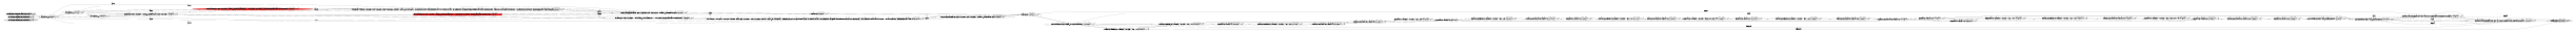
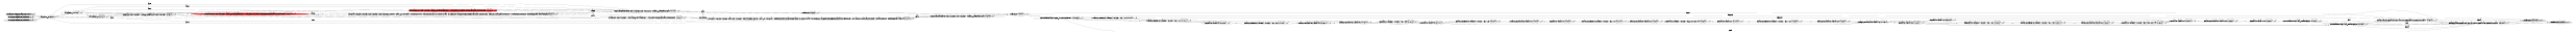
  digraph {
    rankdir=LR
    node [fillcolor=white shape=ellipse style=filled]
    edge [arrowhead=tee style=bold]
    n1 [label="testHarness.open()@@@8@@@['1', '1', '0']" shape=cylinder]
    n2 [label="testHarness.open()@@@9@@@['1', '1', '1']"]
    n3 [label="OneInputStreamOperatorTestHarness<Tuple2<String,Integer>,Tuple2<String,Integer>> testHarness = createTestHarness(operator)@@@8@@@['0', '0', '1']"]
    n4 [label="TestHarnessUtil.assertOutputEqualsSorted(\"Output was not correct.\",expected,actual,new Tuple2ResultSortComparator())@@@39@@@['1', '1', '0']" shape=cylinder]
    n5 [label="ConcurrentLinkedQueue<Object> expected = new ConcurrentLinkedQueue<>()@@@10@@@['1', '1', '1']"]
    n6 [label="testHarness.processElement(new StreamRecord<>(new Tuple2<>(\"key2\",1),7000))@@@21@@@['1', '1', '0']" shape=cylinder]
    n7 [label="testHarness.processWatermark(new Watermark(11501))@@@22@@@['1', '1', '0']" shape=cylinder]
    n8 [label="expected.add(new StreamRecord<>(new Tuple3<>(\"key2-5\",1000L,11500L),11499))@@@23@@@['1', '1', '0']" shape=cylinder]
    n9 [label="testHarness.processWatermark(new Watermark(100000))@@@35@@@['1', '1', '0']"]
    n10 [label="expected.add(new Watermark(100000))@@@36@@@['1', '1', '0']"]
    n11 [label="ConcurrentLinkedQueue<Object> actual = testHarness.getOutput()@@@37@@@['1', '1', '0']" shape=cylinder]
    n12 [fillcolor=lightgray label="testCleanupTimerWithEmptyListStateForSessionWindows['0', '0', '1']" shape=cylinder]
    n13 [label="final int gapSize = 3@@@3@@@['1', '1', '1']" shape=cylinder]
    n14 [label="final long lateness = 0@@@4@@@['1', '1', '0']"]
    n15 [label="OneInputStreamOperatorTestHarness<Tuple2<String,Integer>,Tuple3<String,Long,Long>> testHarness = createTestHarness(operator)@@@7@@@['1', '1', '0']"]
    n16 [label="WindowOperator<String,Tuple2<String,Integer>,Tuple2<String,Integer>,Tuple3<String,Long,Long>,TimeWindow> operator = new WindowOperator<>(EventTimeSessionWindows.withGap(Time.seconds(gapSize)),new TimeWindow.Serializer(),new TupleKeySelector(),BasicTypeInfo.STRING_TYPE_INFO.createSerializer(new ExecutionConfig()),stateDesc,new InternalSingleValueWindowFunction<>(new ReducedSessionWindowFunction()),EventTimeTrigger.create(),lateness,lateOutputTag)@@@6@@@['0', '1', '0']"]
    n17 [label="final long lateness = 10@@@4@@@['0', '0', '1']" shape=cylinder]
    n18 [label="WindowOperator<String,Tuple2<String,Integer>,Iterable<Tuple2<String,Integer>>,Tuple2<String,Integer>,TimeWindow> operator = new WindowOperator<>(EventTimeSessionWindows.withGap(Time.seconds(gapSize)),new TimeWindow.Serializer(),new TupleKeySelector(),BasicTypeInfo.STRING_TYPE_INFO.createSerializer(new ExecutionConfig()),windowStateDesc,new InternalIterableWindowFunction<>(new PassThroughFunction()),EventTimeTrigger.create(),lateness,null)@@@7@@@['0', '0', '1']" shape=cylinder]
    n19 [label="TestHarnessUtil.assertOutputEqualsSorted(\"Output was not correct.\",expected,actual,new Tuple2ResultSortComparator())@@@18@@@['1', '1', '1']"]
+   n20 [fillcolor=lightgray label="testHarness.close()@@@19@@@['1', '0', '1']"]
    n21 [fillcolor=lightgray label="testHarness.close()@@@41@@@['1', '1', '0']"]
    n22 [fillcolor=red label="ReducingStateDescriptor<Tuple2<String,Integer>> stateDesc = new ReducingStateDescriptor<>(\"window-contents\",new SumReducer(),STRING_INT_TUPLE.createSerializer(new ExecutionConfig()))@@@5@@@['0', '1', '0']"]
    n23 [label="TypeInformation<Tuple2<String,Integer>> inputType = TypeInfoParser.parse(\"Tuple2<String, Integer>\")@@@5@@@['1', '0', '1']"]
    n24 [label="ListStateDescriptor<Tuple2<String,Integer>> windowStateDesc = new ListStateDescriptor<>(\"window-contents\",inputType.createSerializer(new ExecutionConfig()))@@@6@@@['0', '0', '1']"]
    n25 [fillcolor=red label="ReducingStateDescriptor<Tuple2<String,Integer>> stateDesc = new ReducingStateDescriptor<>(\"window-contents\",new SumReducer(),inputType.createSerializer(new ExecutionConfig()))@@@6@@@['1', '0', '0']" shape=cylinder]
    n26 [label="ConcurrentLinkedQueue<Object> actual = testHarness.getOutput()@@@17@@@['1', '1', '1']"]
    n27 [label="testHarness.processWatermark(new Watermark(4998))@@@15@@@['1', '1', '0']" shape=cylinder]
    n28 [label="testHarness.processWatermark(new Watermark(4998))@@@12@@@['1', '1', '1']"]
    n29 [label="expected.add(new Watermark(4998))@@@14@@@['1', '1', '1']" shape=cylinder]
    n30 [label="expected.add(new StreamRecord<>(new Tuple2<>(\"key2\",1),3999))@@@13@@@['0', '0', '1']" shape=cylinder]
    n31 [label="testHarness.processWatermark(new Watermark(14600))@@@15@@@['1', '1', '1']" shape=cylinder]
    n32 [label="expected.add(new Watermark(14600))@@@28@@@['1', '1', '0']" shape=cylinder]
    n33 [label="expected.add(new Watermark(14600))@@@16@@@['1', '1', '1']"]
    n34 [label="expected.add(new Watermark(20000))@@@34@@@['1', '1', '0']" shape=cylinder]
    n35 [label="sideExpected.add(new StreamRecord<>(new Tuple2<>(\"key2\",1),10000))@@@30@@@['1', '1', '0']"]
    n36 [label="testHarness.processElement(new StreamRecord<>(new Tuple2<>(\"key2\",1),14500))@@@31@@@['1', '1', '0']"]
    n37 [label="testHarness.processWatermark(new Watermark(20000))@@@32@@@['1', '1', '0']"]
    n38 [label="testHarness.processElement(new StreamRecord<>(new Tuple2<>(\"key2\",1),1000))@@@11@@@['1', '1', '0']" shape=cylinder]
    n39 [label="testHarness.processElement(new StreamRecord<>(new Tuple2<>(\"key2\",1),1000))@@@11@@@['1', '1', '1']"]
    n40 [label="expected.add(new Watermark(1999))@@@13@@@['1', '1', '0']"]
    n41 [label="expected.add(new Watermark(7400))@@@20@@@['1', '1', '0']"]
    n42 [label="testHarness.processWatermark(new Watermark(7400))@@@19@@@['1', '1', '0']" shape=cylinder]
    n43 [label="testHarness.processElement(new StreamRecord<>(new Tuple2<>(\"key2\",1),2000))@@@14@@@['1', '1', '0']"]
    n44 [label="expected.add(new StreamRecord<>(new Tuple3<>(\"key2-1\",14500L,17500L),17499))@@@33@@@['1', '1', '0']" shape=cylinder]
    n45 [label="testHarness.processElement(new StreamRecord<>(new Tuple2<>(\"key2\",1),8500))@@@18@@@['1', '1', '0']"]
    n46 [label="expected.add(new Watermark(11501))@@@24@@@['1', '1', '0']"]
    n47 [label="testHarness.processElement(new StreamRecord<>(new Tuple2<>(\"key2\",1),11600))@@@25@@@['1', '1', '0']"]
    n48 [label="testHarness.processWatermark(new Watermark(14600))@@@26@@@['1', '1', '0']"]
    n49 [fillcolor=lightgray label="testSideOutputDueToLatenessSessionZeroLateness['1', '0', '0']" shape=cylinder]
    n50 [fillcolor=lightgray label="testSideOutputDueToLatenessSessionZeroLateness['0', '1', '0']"]
    n1 -> n2
    n1 -> n3 [arrowhead=normal label=0 style=dashed]
    n2 -> n4 [arrowhead=normal label=expected style=solid]
    n2 -> n5
    n3 -> n2 [arrowhead=normal]
    n4 -> n19 [arrowhead=normal]
    n4 -> n21 [arrowhead=normal label=sideActual style=solid]
    n5 -> n19 [arrowhead=normal label=sideExpected style=solid]
    n5 -> n19 [label=expected style=solid]
    n5 -> n38
    n5 -> n39
    n6 -> n7 [arrowhead=normal]
    n7 -> n8 [arrowhead=normal]
    n8 -> n46
    n9 -> n10 [arrowhead=normal]
    n10 -> n11
    n11 -> n4 [arrowhead=normal label=actual style=solid]
    n11 -> n26 [arrowhead=normal]
    n12 -> n13
    n13 -> n14
    n13 -> n15 [label=gapSize style=solid]
    n13 -> n16 [label=gapSize style=solid]
    n13 -> n17
    n13 -> n18 [label=gapSize style=solid]
    n14 -> n15 [label=lateness style=solid]
    n14 -> n16 [arrowhead=normal label=lateness style=solid]
    n14 -> n17 [arrowhead=normal label=8 style=dashed]
    n14 -> n22 [arrowhead=normal]
    n14 -> n23
    n15 -> n1 [label=operator style=solid]
    n15 -> n1 [arrowhead=normal]
    n15 -> n18 [label=0 style=dashed]
    n16 -> n15 [label=operator style=solid]
    n16 -> n15
    n17 -> n18 [arrowhead=normal label=lateness style=solid]
    n17 -> n23 [arrowhead=normal]
    n18 -> n3 [label=operator style=solid]
    n18 -> n3
+   n19 -> n20
    n19 -> n21
+   n21 -> n20 [arrowhead=normal]
    n22 -> n16
    n22 -> n16 [arrowhead=normal label=stateDesc style=solid]
    n23 -> n22 [label=0 style=dashed]
    n23 -> n24
    n23 -> n25 [arrowhead=normal]
    n24 -> n18 [arrowhead=normal label=windowStateDesc style=solid]
    n24 -> n18
    n25 -> n15
    n25 -> n15 [label=stateDesc style=solid]
    n25 -> n24 [label=0 style=dashed]
    n26 -> n4
    n26 -> n19 [arrowhead=normal label=sideActual style=solid]
    n26 -> n19 [label=actual style=solid]
    n26 -> n19 [arrowhead=normal]
    n27 -> n28 [arrowhead=normal]
    n28 -> n29
    n28 -> n30
    n29 -> n31 [arrowhead=normal]
    n29 -> n45
    n30 -> n29
    n31 -> n32
    n31 -> n33 [arrowhead=normal]
    n32 -> n34
    n33 -> n26 [arrowhead=normal]
    n33 -> n35 [arrowhead=normal]
    n34 -> n9 [arrowhead=normal]
    n35 -> n36 [arrowhead=normal]
    n36 -> n37
    n37 -> n44
    n38 -> n21 [label=sideExpected style=solid]
    n38 -> n39
    n39 -> n28 [arrowhead=normal]
    n39 -> n40 [arrowhead=normal]
    n40 -> n43
    n41 -> n6
    n42 -> n41 [arrowhead=normal]
    n43 -> n27 [arrowhead=normal]
    n44 -> n34
    n45 -> n42
    n46 -> n47 [arrowhead=normal]
    n47 -> n48 [arrowhead=normal]
    n48 -> n31 [arrowhead=normal]
    n49 -> n13 [arrowhead=normal]
    n50 -> n13
  }
